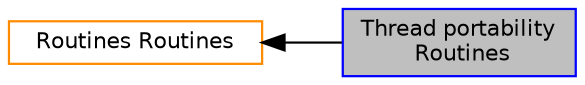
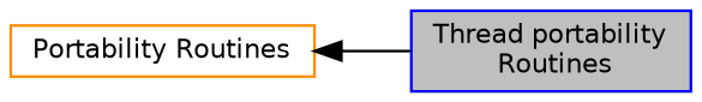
  digraph {
    rankdir=LR
    node [fontname=Helvetica fontsize=10 shape=box style=filled]
    n1 [color=blue fillcolor=grey75 fontcolor=black height=0.2 label="Thread portability\l Routines" width=0.4]
-   n2 [color=darkorange fillcolor=white height=0.2 label="Routines Routines" width=0.4]
+   n2 [color=darkorange fillcolor=white height=0.2 label="Portability Routines" width=0.4]
    n2 -> n1 [dir=back fontname=Helvetica fontsize=10 labelfontname=Helvetica labelfontsize=10 shape=plaintext style=solid]
  }
